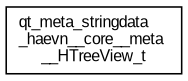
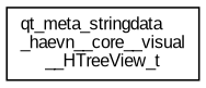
  digraph {
    rankdir=LR
    fontname="Liberation Sans"
-   n1 [color=black fillcolor=white fontname="Liberation Sans" fontsize=10 height=0.2 label="qt_meta_stringdata\l_haevn__core__meta\l__HTreeView_t" shape=record style=filled width=0.4]
+   n1 [color=black fillcolor=white fontname="Liberation Sans" fontsize=10 height=0.2 label="qt_meta_stringdata\l_haevn__core__visual\l__HTreeView_t" shape=record style=filled width=0.4]
  }
